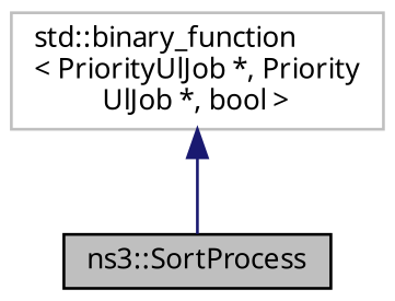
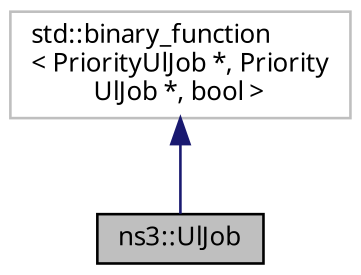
  digraph {
    fontname="Noto Sans"
    node [fontname="Noto Sans" fontsize=10 shape=record style=filled]
-   n1 [color=black fillcolor=grey75 fontcolor=black height=0.2 label="ns3::SortProcess" width=0.4]
+   n1 [color=black fillcolor=grey75 fontcolor=black height=0.2 label="ns3::UlJob" width=0.4]
    n2 [color=grey75 fillcolor=white height=0.2 label="std::binary_function\l\< PriorityUlJob *, Priority\lUlJob *, bool \>" width=0.4]
    n2 -> n1 [color=midnightblue dir=back fontname="Noto Sans" fontsize=10 labelfontname=Helvetica labelfontsize=10 style=solid]
  }
